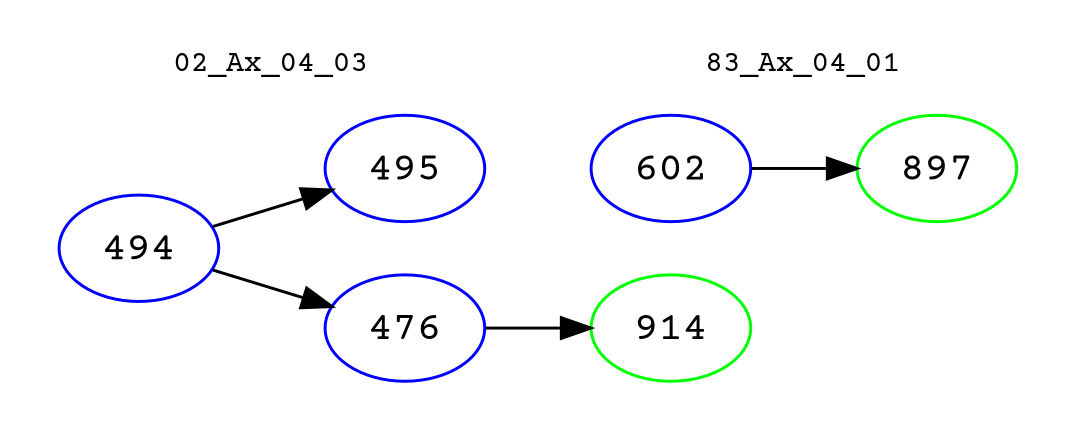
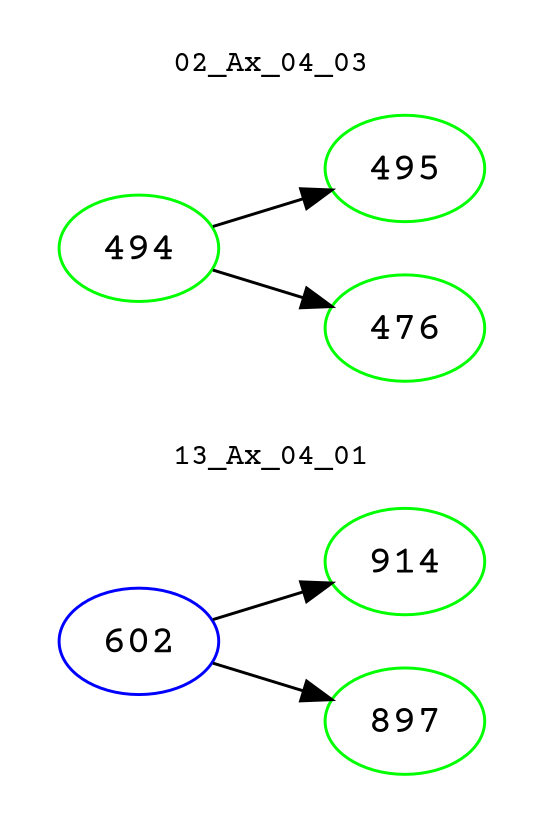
  digraph {
    fontname="Courier Prime"
    rankdir=LR
    node [color=blue fontname="Courier Prime"]
    edge [color=black fontname="Courier Prime"]
    n1 [label=602]
    n2 [color=green label=897]
    n3 [color=green label=914]
-   n4 [label=494]
-   n5 [label=476]
-   n6 [label=495]
+   n4 [color=green label=494]
+   n5 [color=green label=476]
+   n6 [color=green label=495]
    subgraph cluster_1 {
      color=white
      fontsize=10
-     label="83_Ax_04_01"
+     label="13_Ax_04_01"
      n1
      n2
      n3
    }
    subgraph cluster_2 {
      color=white
      fontsize=10
      label="02_Ax_04_03"
      n4
      n5
      n6
    }
    n1 -> n2
-   n5 -> n3
+   n1 -> n3
    n4 -> n5
    n4 -> n6
  }
